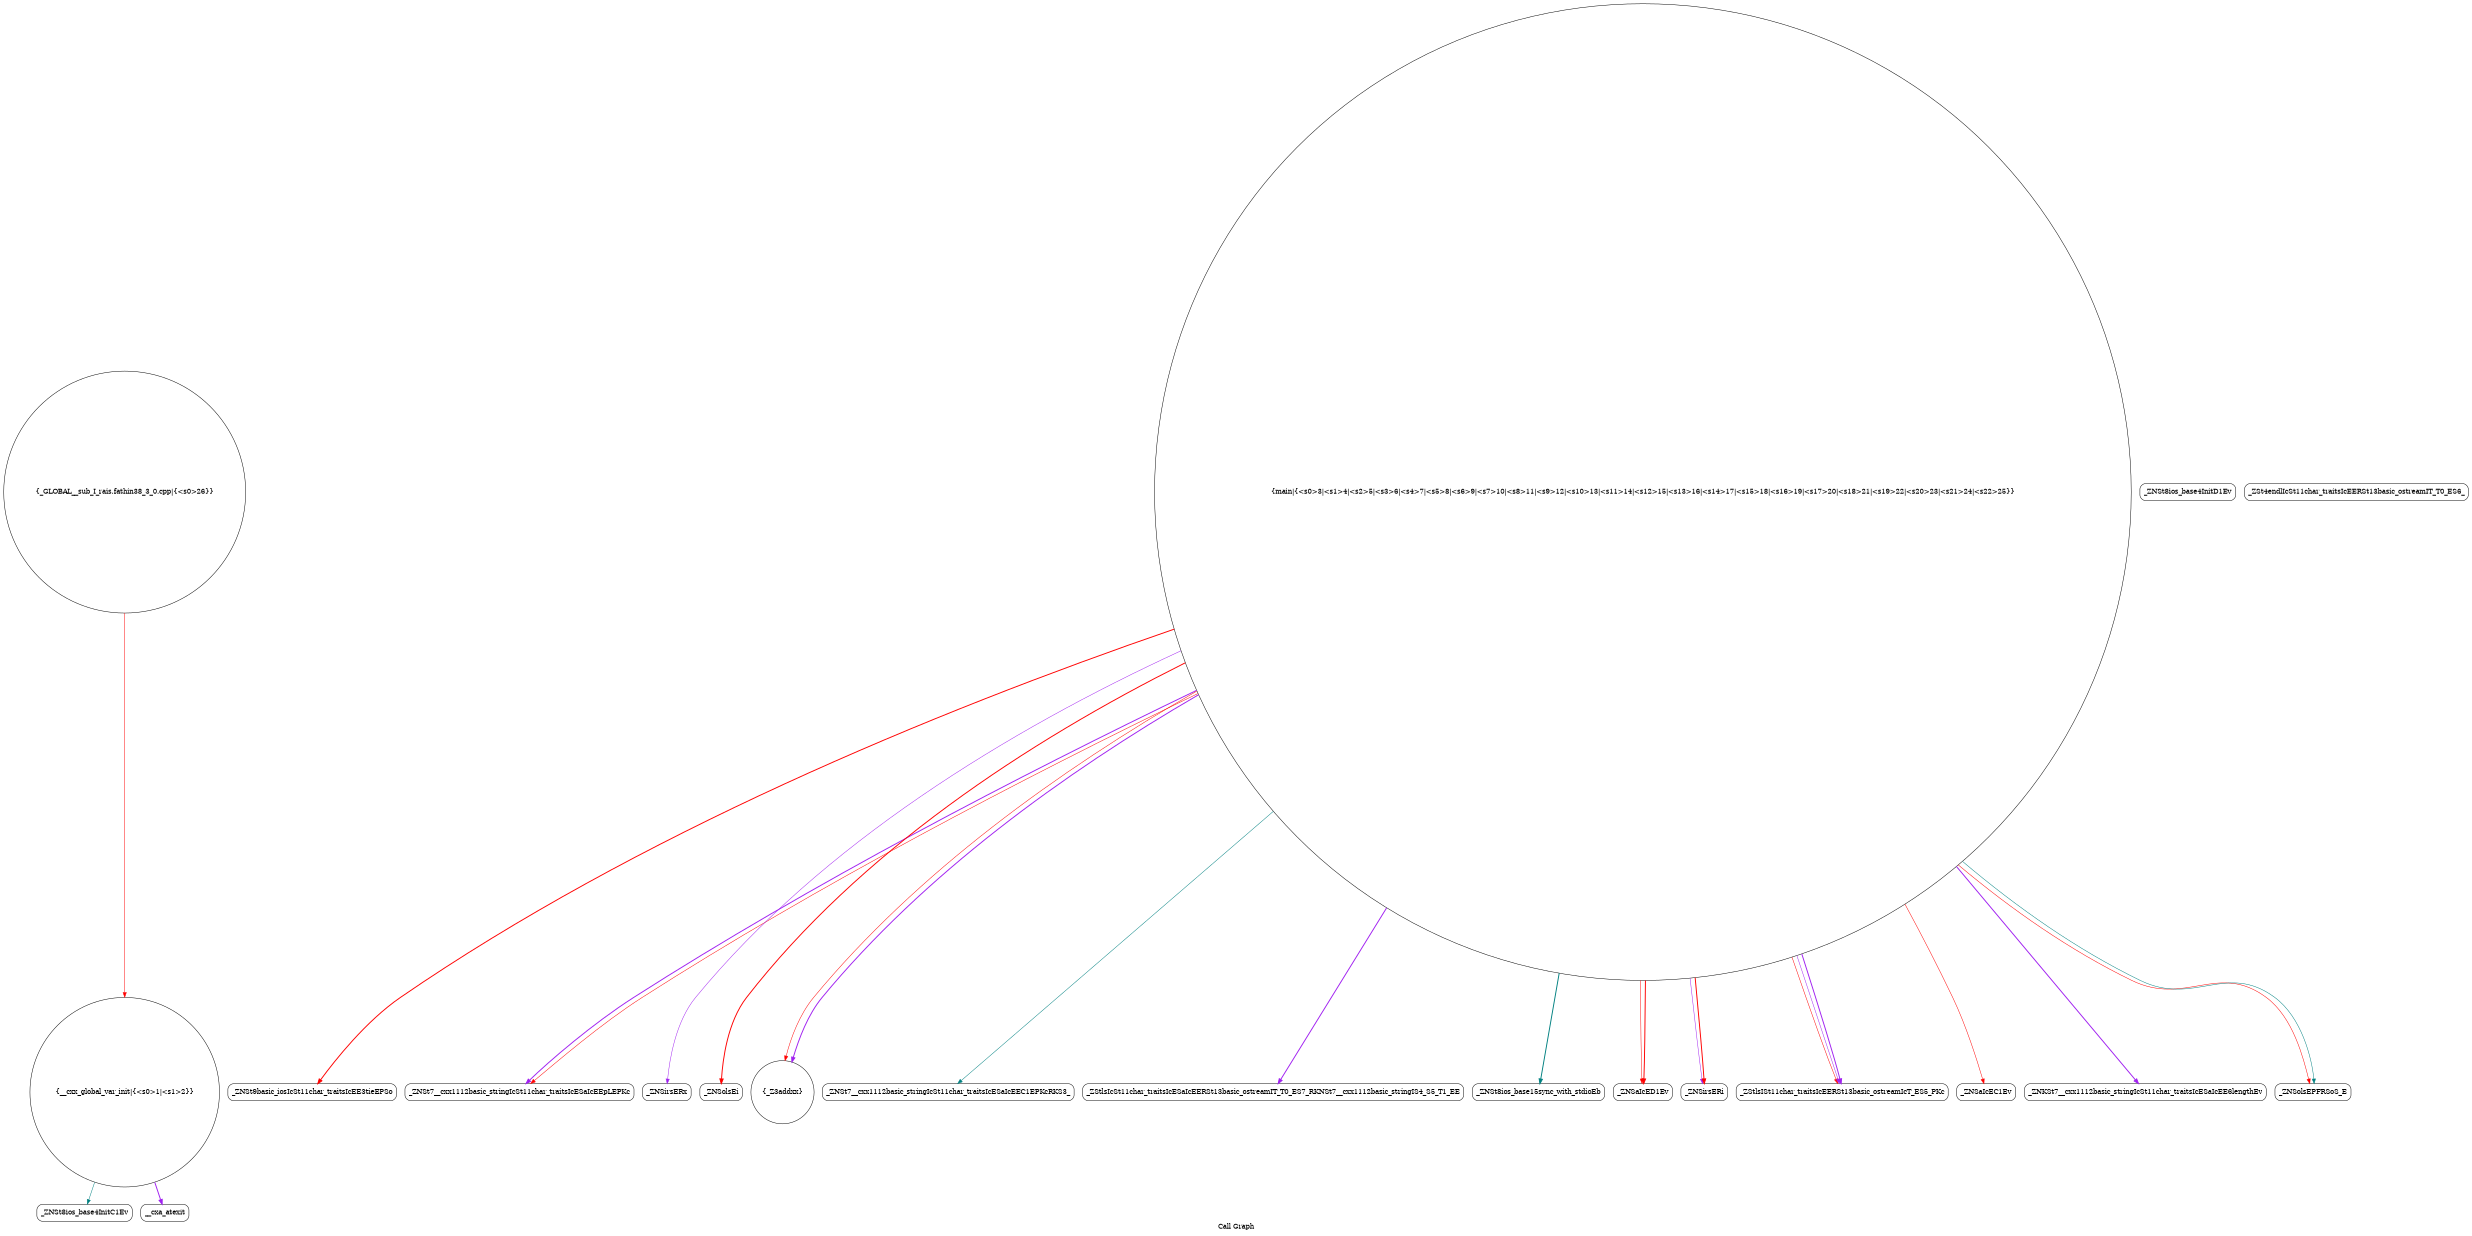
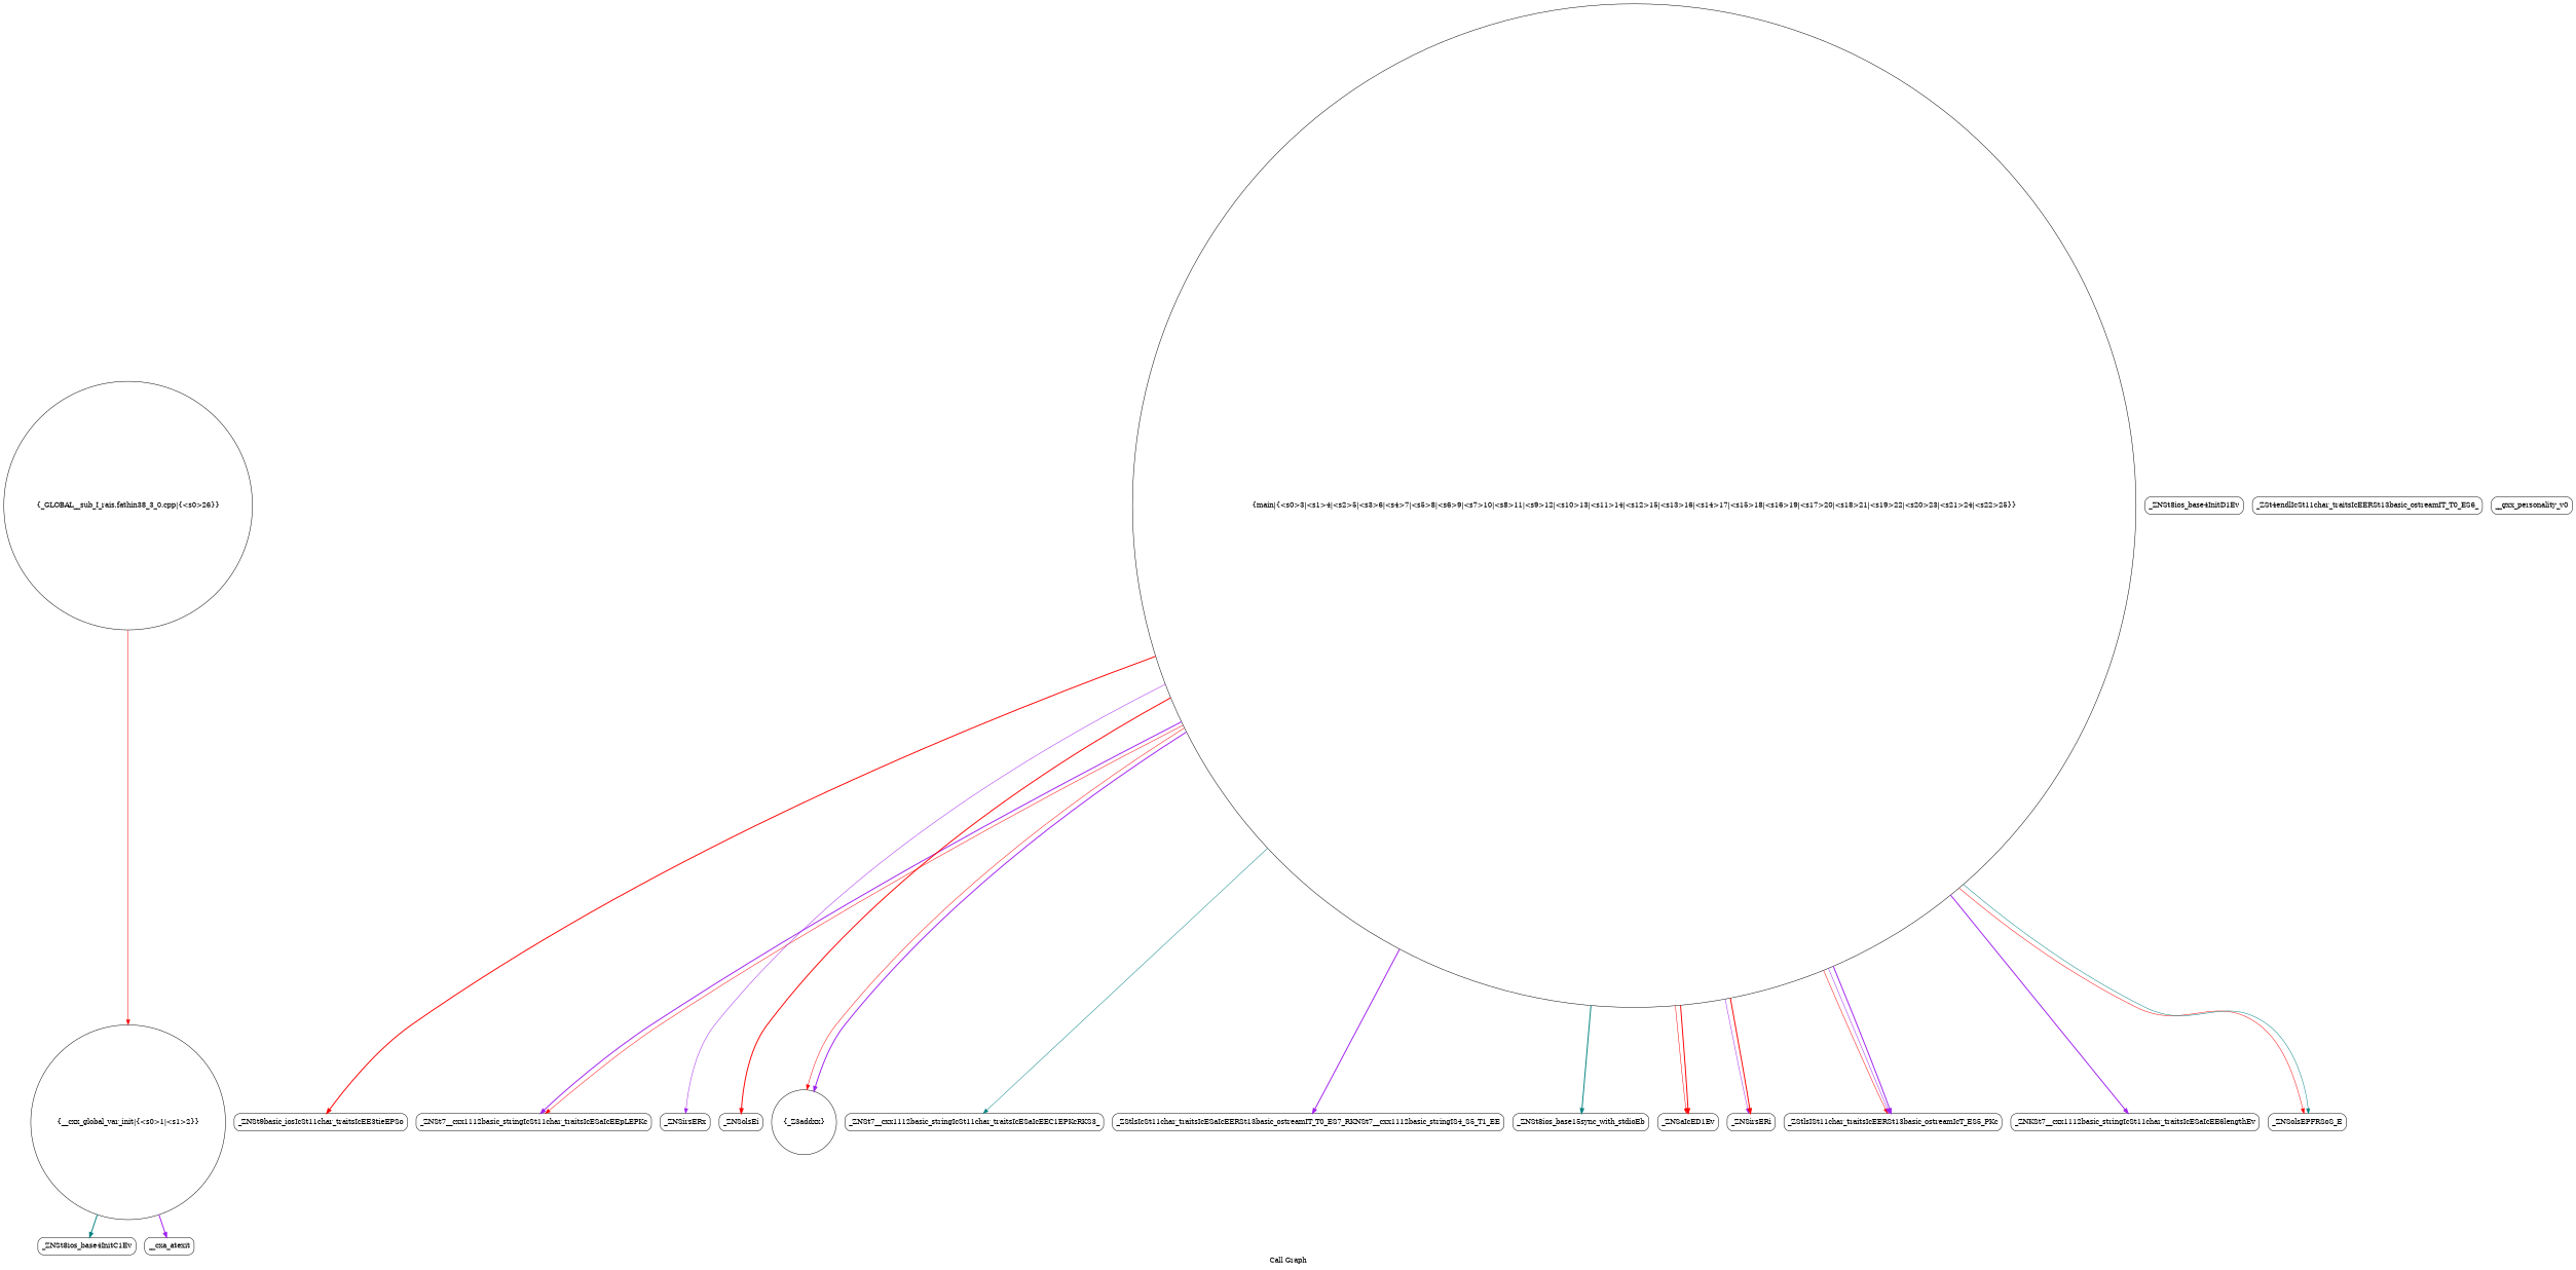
  digraph {
    label="Call Graph"
    node [shape=Mrecord]
    edge [color=red style=solid tailport=s0]
    n1 [label="{__cxx_global_var_init|{<s0>1|<s1>2}}" shape=circle]
    n2 [label="{_ZNSt8ios_base4InitC1Ev}"]
    n3 [label="{__cxa_atexit}"]
    n4 [label="{_ZNSt9basic_iosIcSt11char_traitsIcEE3tieEPSo}"]
    n5 [label="{_ZNSt7__cxx1112basic_stringIcSt11char_traitsIcESaIcEEpLEPKc}"]
    n6 [label="{_ZNSt8ios_base4InitD1Ev}"]
    n7 [label="{_ZNSirsERx}"]
    n8 [label="{_ZNSolsEi}"]
    n9 [label="{_Z3addxx}" shape=circle]
    n10 [label="{_ZNSt7__cxx1112basic_stringIcSt11char_traitsIcESaIcEEC1EPKcRKS3_}"]
    n11 [label="{_ZStlsIcSt11char_traitsIcESaIcEERSt13basic_ostreamIT_T0_ES7_RKNSt7__cxx1112basic_stringIS4_S5_T1_EE}"]
    n12 [label="{_ZNSt8ios_base15sync_with_stdioEb}"]
    n13 [label="{_ZNSaIcED1Ev}"]
    n14 [label="{_ZSt4endlIcSt11char_traitsIcEERSt13basic_ostreamIT_T0_ES6_}"]
    n15 [label="{_ZNSirsERi}"]
    n16 [label="{_ZStlsISt11char_traitsIcEERSt13basic_ostreamIcT_ES5_PKc}"]
    n17 [label="{_GLOBAL__sub_I_rais.fathin38_3_0.cpp|{<s0>26}}" shape=circle]
-   n18 [label="{_ZNSaIcEC1Ev}"]
    n19 [label="{_ZNKSt7__cxx1112basic_stringIcSt11char_traitsIcESaIcEE6lengthEv}"]
    n20 [label="{main|{<s0>3|<s1>4|<s2>5|<s3>6|<s4>7|<s5>8|<s6>9|<s7>10|<s8>11|<s9>12|<s10>13|<s11>14|<s12>15|<s13>16|<s14>17|<s15>18|<s16>19|<s17>20|<s18>21|<s19>22|<s20>23|<s21>24|<s22>25}}" shape=circle]
    n21 [label="{_ZNSolsEPFRSoS_E}"]
-   n1 -> n2 [color=teal]
+   n22 [label="{__gxx_personality_v0}"]
+   n1 -> n2 [color=teal style=bold]
    n1 -> n3 [color=purple style=bold tailport=s1]
    n17 -> n1
    n20 -> n4 [style=bold tailport=s1]
    n20 -> n5 [color=purple style=bold tailport=s10]
    n20 -> n5 [tailport=s13]
    n20 -> n7 [color=purple tailport=s6]
    n20 -> n8 [style=bold tailport=s15]
    n20 -> n9 [tailport=s2]
    n20 -> n9 [color=purple style=bold tailport=s3]
    n20 -> n10 [color=teal tailport=s8]
    n20 -> n11 [color=purple style=bold tailport=s18]
    n20 -> n12 [color=teal style=bold]
    n20 -> n13 [tailport=s9]
    n20 -> n13 [style=bold tailport=s11]
    n20 -> n15 [color=purple tailport=s4]
    n20 -> n15 [style=bold tailport=s5]
    n20 -> n16 [tailport=s14]
    n20 -> n16 [color=purple tailport=s16]
    n20 -> n16 [color=purple style=bold tailport=s20]
-   n20 -> n18 [tailport=s7]
    n20 -> n19 [color=purple style=bold tailport=s17]
    n20 -> n21 [tailport=s19]
    n20 -> n21 [color=teal tailport=s21]
  }
